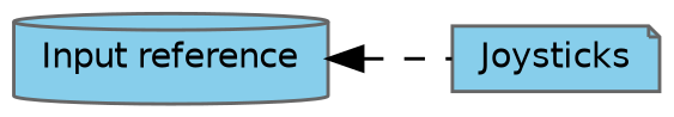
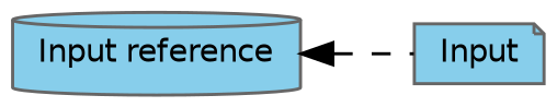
  digraph {
    rankdir=LR
    node [fillcolor=skyblue fontname=Helvetica fontsize=10 style=filled]
    n1 [color=grey40 height=0.2 label="Input reference" shape=cylinder width=0.4]
-   n2 [color=gray40 fontcolor=black height=0.2 label=Joysticks shape=note width=0.4]
+   n2 [color=gray40 fontcolor=black height=0.2 label=Input shape=note width=0.4]
    n1 -> n2 [dir=back fontname=Helvetica fontsize=10 labelfontname=Helvetica labelfontsize=10 shape=plaintext style=dashed]
  }
